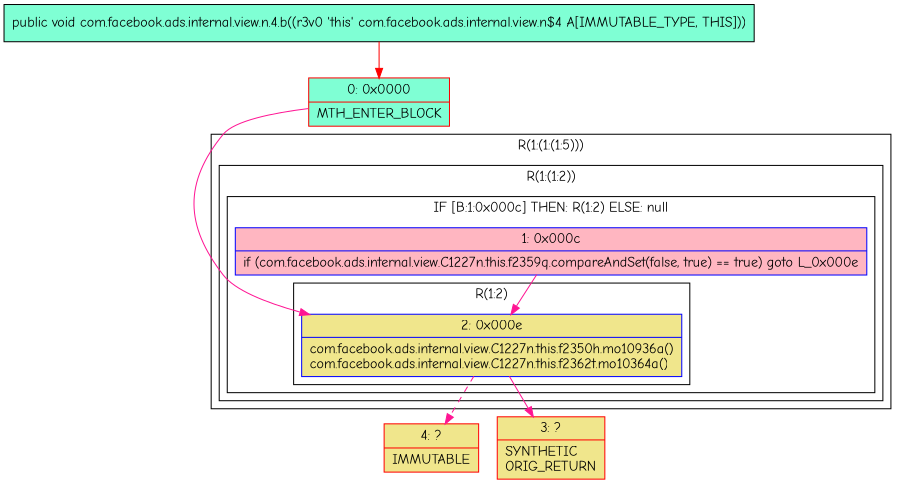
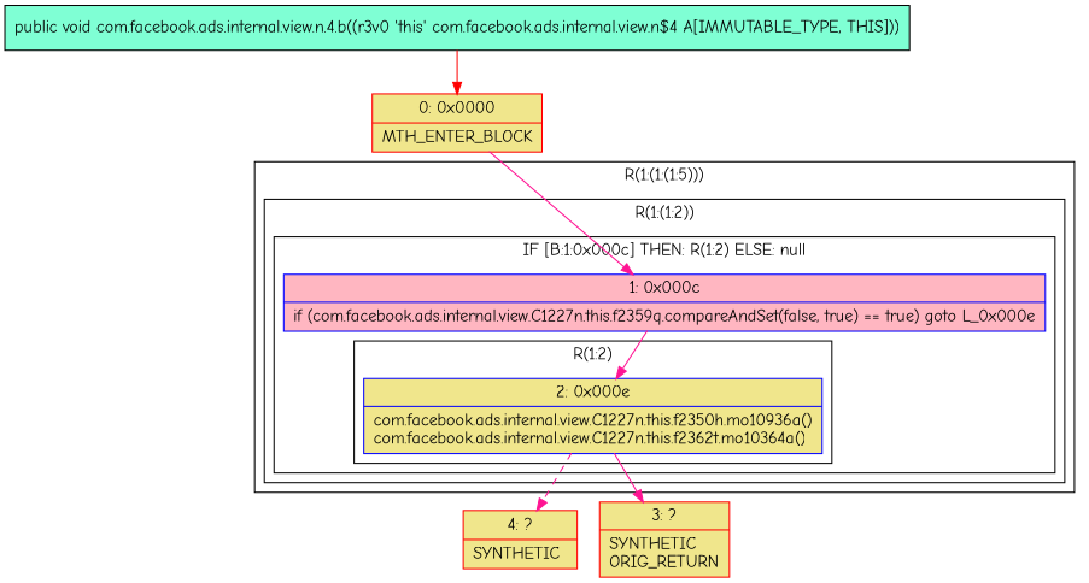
  digraph {
    fontname="Comic Neue"
    node [color=red fillcolor=khaki fontname="Comic Neue" shape=record style=filled]
    edge [color=deeppink fontname="Comic Neue"]
    n1 [color=blue label="{2\:\ 0x000e|com.facebook.ads.internal.view.C1227n.this.f2350h.mo10936a()\lcom.facebook.ads.internal.view.C1227n.this.f2362t.mo10364a()\l}"]
    n2 [color=blue fillcolor=lightpink label="{1\:\ 0x000c|if (com.facebook.ads.internal.view.C1227n.this.f2359q.compareAndSet(false, true) == true) goto L_0x000e\l}"]
-   n3 [label="{4\:\ ?|IMMUTABLE\l}"]
+   n3 [label="{4\:\ ?|SYNTHETIC\l}"]
    n4 [label="{3\:\ ?|SYNTHETIC\lORIG_RETURN\l}"]
-   n5 [fillcolor=aquamarine label="{0\:\ 0x0000|MTH_ENTER_BLOCK\l}"]
+   n5 [label="{0\:\ 0x0000|MTH_ENTER_BLOCK\l}"]
    n6 [fillcolor=aquamarine label="{public void com.facebook.ads.internal.view.n.4.b((r3v0 'this' com.facebook.ads.internal.view.n$4 A[IMMUTABLE_TYPE, THIS])) }" color=""]
    subgraph cluster_1 {
      label="R(1:(1:(1:5)))"
      subgraph cluster_2 {
        label="R(1:(1:2))"
        subgraph cluster_3 {
          label="IF [B:1:0x000c] THEN: R(1:2) ELSE: null"
          n2
          subgraph cluster_4 {
            label="R(1:2)"
            n1
          }
        }
      }
    }
    n1 -> n3 [style=dashed]
    n1 -> n4
    n2 -> n1
-   n5 -> n1
+   n5 -> n2
    n6 -> n5 [color=red]
  }
